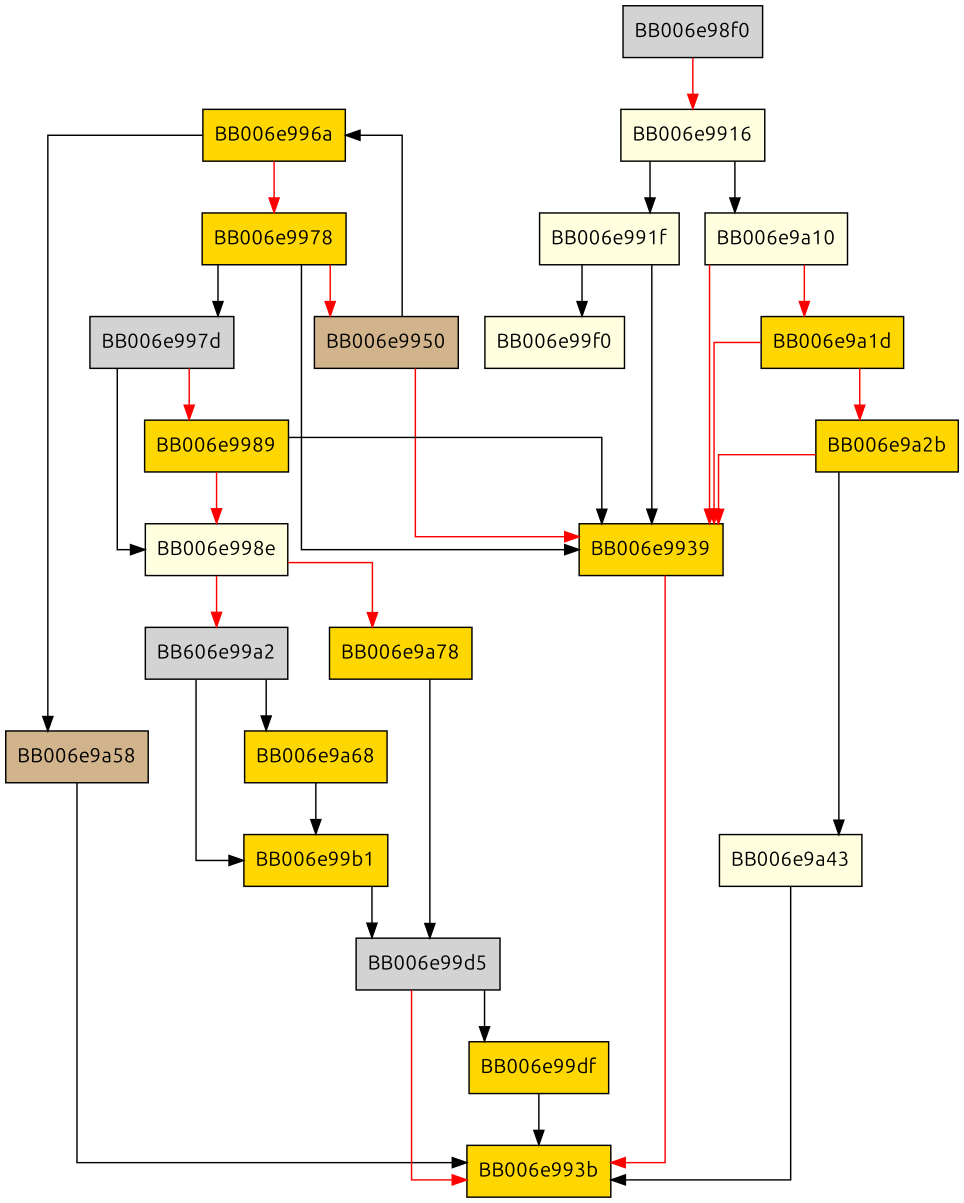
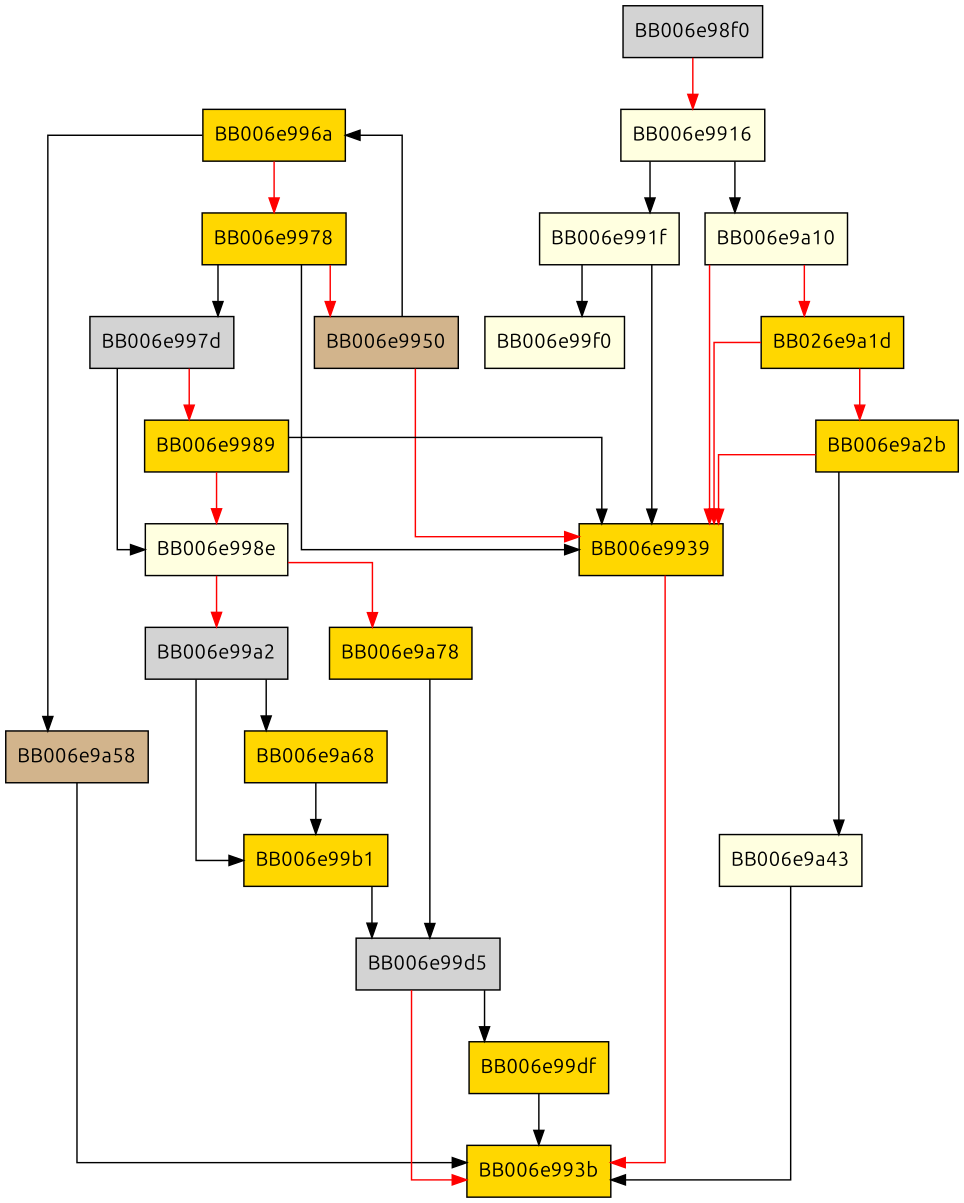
  digraph {
    fontname=Ubuntu
    splines=ortho
    node [fillcolor=gold fontname=Ubuntu shape=box style=filled]
    edge [color=black fontname=Ubuntu]
    BB006e98f0 [fillcolor=lightgrey]
    BB006e9916 [fillcolor=lightyellow]
    BB006e9950 [fillcolor=tan]
    BB006e9939
    BB006e996a
    BB006e9a10 [fillcolor=lightyellow]
    BB006e991f [fillcolor=lightyellow]
    BB006e993b
    BB006e9a58 [fillcolor=tan]
    BB006e9978
-   BB006e9a1d
+   BB006e9a1d [label=BB026e9a1d]
    BB006e99f0 [fillcolor=lightyellow]
    BB006e9a2b
    BB006e997d [fillcolor=lightgrey]
    BB006e998e [fillcolor=lightyellow]
    BB006e9989
    BB006e9a78
-   BB006e99a2 [fillcolor=lightgrey label=BB606e99a2]
+   BB006e99a2 [fillcolor=lightgrey]
    BB006e99d5 [fillcolor=lightgrey]
    BB006e9a68
    BB006e99b1
    BB006e99df
    BB006e9a43 [fillcolor=lightyellow]
    BB006e98f0 -> BB006e9916 [color=red]
    BB006e9916 -> BB006e9a10
    BB006e9916 -> BB006e991f
    BB006e9950 -> BB006e9939 [color=red]
    BB006e9950 -> BB006e996a
    BB006e9939 -> BB006e993b [color=red]
    BB006e996a -> BB006e9a58
    BB006e996a -> BB006e9978 [color=red]
    BB006e9a10 -> BB006e9939 [color=red]
    BB006e9a10 -> BB006e9a1d [color=red]
    BB006e991f -> BB006e9939
    BB006e991f -> BB006e99f0
    BB006e9a58 -> BB006e993b
    BB006e9978 -> BB006e9950 [color=red]
    BB006e9978 -> BB006e9939
    BB006e9978 -> BB006e997d
    BB006e9a1d -> BB006e9939 [color=red]
    BB006e9a1d -> BB006e9a2b [color=red]
    BB006e9a2b -> BB006e9939 [color=red]
    BB006e9a2b -> BB006e9a43
    BB006e997d -> BB006e998e
    BB006e997d -> BB006e9989 [color=red]
    BB006e998e -> BB006e9a78 [color=red]
    BB006e998e -> BB006e99a2 [color=red]
    BB006e9989 -> BB006e9939
    BB006e9989 -> BB006e998e [color=red]
    BB006e9a78 -> BB006e99d5
    BB006e99a2 -> BB006e9a68
    BB006e99a2 -> BB006e99b1
    BB006e99d5 -> BB006e993b [color=red]
    BB006e99d5 -> BB006e99df
    BB006e9a68 -> BB006e99b1
    BB006e99b1 -> BB006e99d5
    BB006e99df -> BB006e993b
    BB006e9a43 -> BB006e993b
  }
